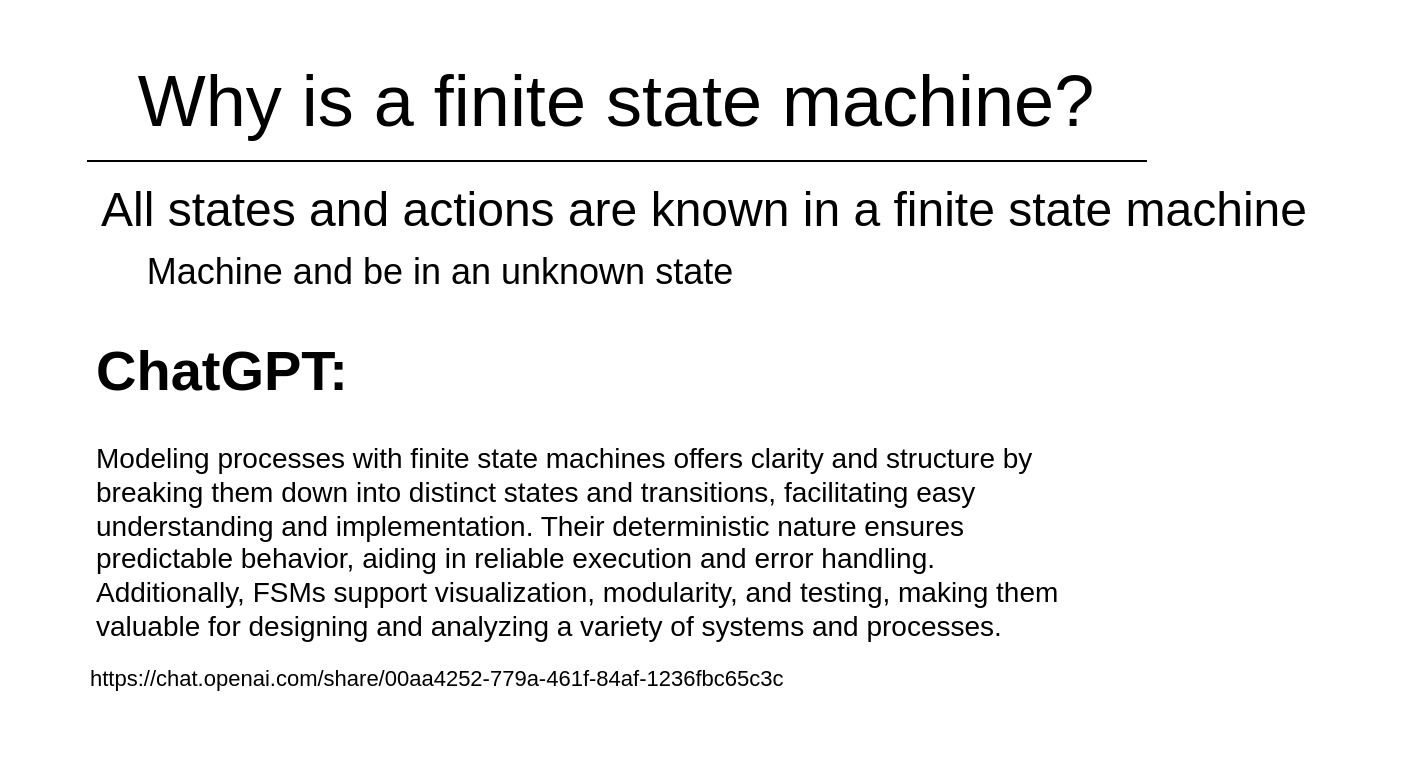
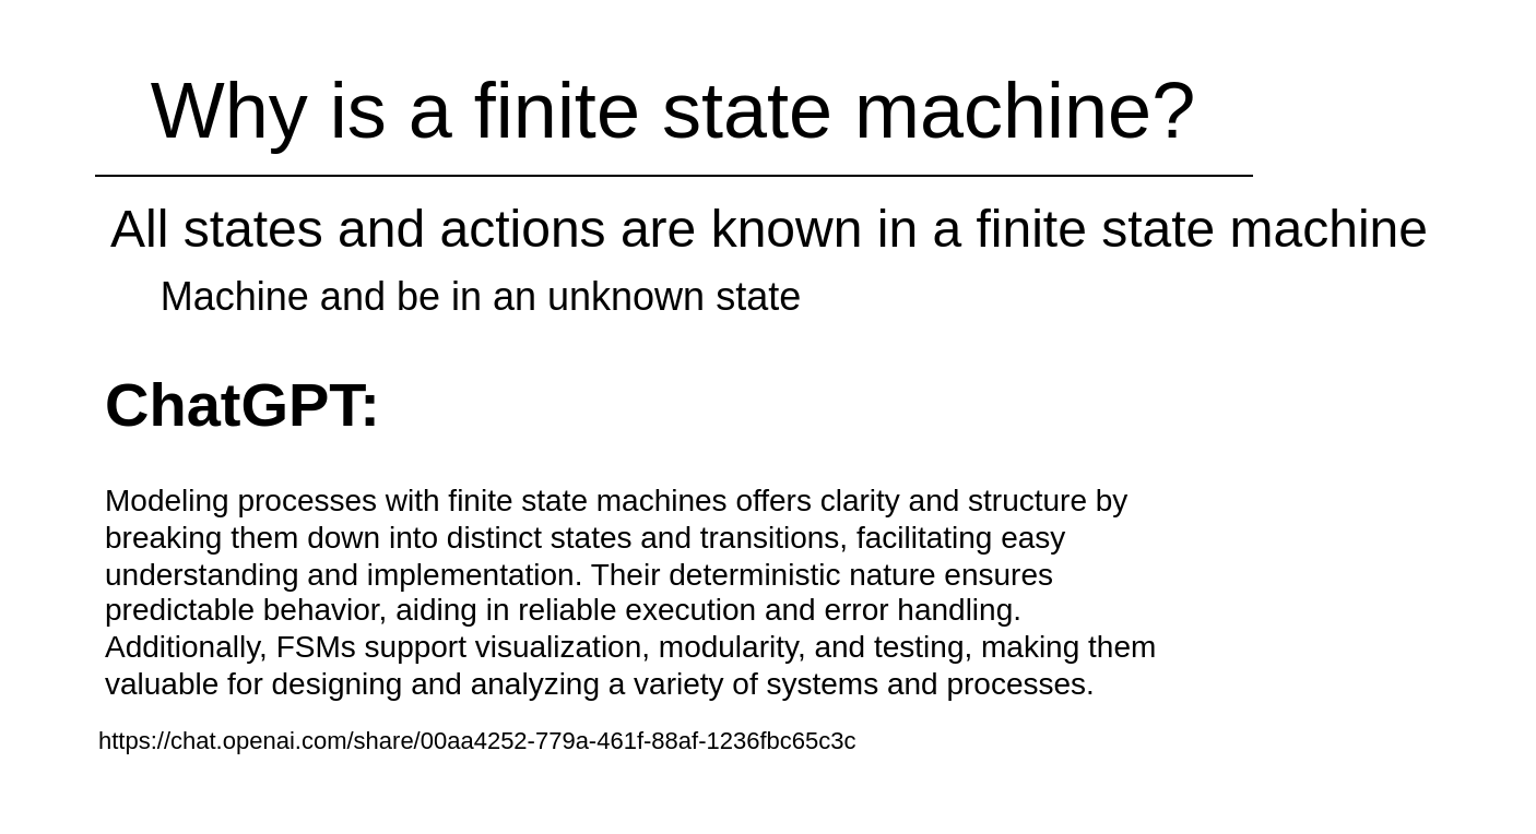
  <mxCell id="0" />
  <mxCell id="1" parent="0" />
  <mxCell id="2" value="&lt;span style=&quot;font-size: 36px;&quot;&gt;Why is a finite state machine?&lt;/span&gt;" style="text;html=1;strokeColor=none;fillColor=none;align=center;verticalAlign=middle;whiteSpace=wrap;rounded=0;" vertex="1" parent="1"><mxGeometry x="43" width="530" height="60" as="geometry" y="20" /></mxCell>
  <mxCell id="3" value="" style="endArrow=none;html=1;fontSize=36;exitX=0;exitY=1;exitDx=0;exitDy=0;entryX=1;entryY=1;entryDx=0;entryDy=0;" edge="1" parent="1" source="2" target="2"><mxGeometry width="50" height="50" relative="1" as="geometry"><mxPoint x="193" y="220" as="sourcePoint" /><mxPoint x="243" y="170" as="targetPoint" /></mxGeometry></mxCell>
  <mxCell id="4" value="&lt;font style=&quot;font-size: 24px;&quot;&gt;All states and actions are known in a finite state machine&lt;/font&gt;" style="text;html=1;strokeColor=none;fillColor=none;align=center;verticalAlign=middle;whiteSpace=wrap;rounded=0;" vertex="1" parent="1"><mxGeometry x="23" y="90" width="657.5" height="30" as="geometry" /></mxCell>
  <mxCell id="5" value="&lt;font style=&quot;font-size: 18px;&quot;&gt;Machine and be in an unknown state&lt;/font&gt;" style="text;html=1;strokeColor=none;fillColor=none;align=center;verticalAlign=middle;whiteSpace=wrap;rounded=0;fontSize=18;" vertex="1" parent="1"><mxGeometry x="20" y="121" width="400" height="30" as="geometry" /></mxCell>
  <mxCell id="6" value="&lt;h1&gt;ChatGPT:&lt;/h1&gt;&lt;p&gt;Modeling processes with finite state machines offers clarity and structure by breaking them down into distinct states and transitions, facilitating easy understanding and implementation. Their deterministic nature ensures predictable behavior, aiding in reliable execution and error handling. Additionally, FSMs support visualization, modularity, and testing, making them valuable for designing and analyzing a variety of systems and processes.&lt;/p&gt;" style="text;html=1;strokeColor=none;fillColor=none;spacing=5;spacingTop=-20;whiteSpace=wrap;overflow=hidden;rounded=0;fontSize=14;" vertex="1" parent="1"><mxGeometry x="43" y="160" width="500" height="200" as="geometry" /></mxCell>
- <mxCell id="7" value="&lt;font style=&quot;font-size: 11px;&quot;&gt;https://chat.openai.com/share/00aa4252-779a-461f-84af-1236fbc65c3c&lt;/font&gt;" style="text;whiteSpace=wrap;html=1;fontSize=18;" vertex="1" parent="1"><mxGeometry x="43" y="320" width="350" height="30" as="geometry" /></mxCell>
+ <mxCell id="7" value="&lt;font style=&quot;font-size: 11px;&quot;&gt;https://chat.openai.com/share/00aa4252-779a-461f-88af-1236fbc65c3c&lt;/font&gt;" style="text;whiteSpace=wrap;html=1;fontSize=18;" vertex="1" parent="1"><mxGeometry x="43" y="320" width="350" height="30" as="geometry" /></mxCell>
